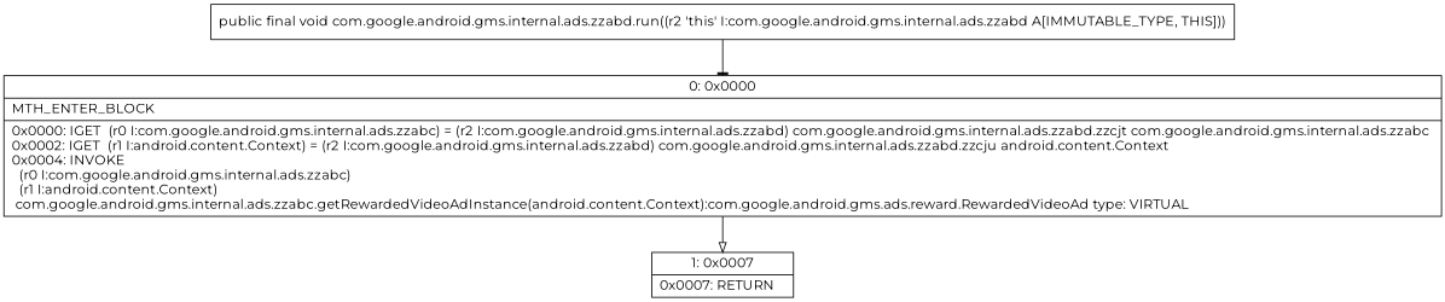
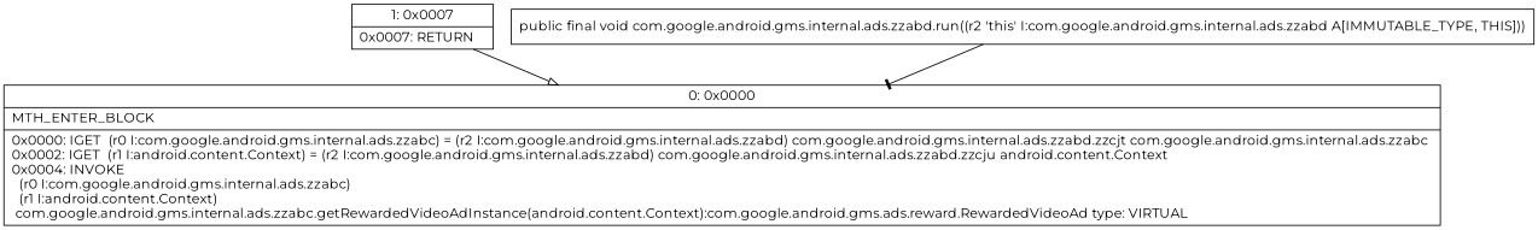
  digraph {
    fontname=Montserrat
    node [shape=record fontname=Montserrat]
    edge [style=solid fontname=Montserrat]
    n1 [label="{0\:\ 0x0000|MTH_ENTER_BLOCK\l|0x0000: IGET  (r0 I:com.google.android.gms.internal.ads.zzabc) = (r2 I:com.google.android.gms.internal.ads.zzabd) com.google.android.gms.internal.ads.zzabd.zzcjt com.google.android.gms.internal.ads.zzabc \l0x0002: IGET  (r1 I:android.content.Context) = (r2 I:com.google.android.gms.internal.ads.zzabd) com.google.android.gms.internal.ads.zzabd.zzcju android.content.Context \l0x0004: INVOKE  \l  (r0 I:com.google.android.gms.internal.ads.zzabc)\l  (r1 I:android.content.Context)\l com.google.android.gms.internal.ads.zzabc.getRewardedVideoAdInstance(android.content.Context):com.google.android.gms.ads.reward.RewardedVideoAd type: VIRTUAL \l}"]
    n2 [label="{1\:\ 0x0007|0x0007: RETURN   \l}"]
    n3 [label="{public final void com.google.android.gms.internal.ads.zzabd.run((r2 'this' I:com.google.android.gms.internal.ads.zzabd A[IMMUTABLE_TYPE, THIS])) }"]
-   n1 -> n2 [arrowhead=onormal]
+   n2 -> n1 [arrowhead=onormal]
    n3 -> n1 [arrowhead=tee]
  }
